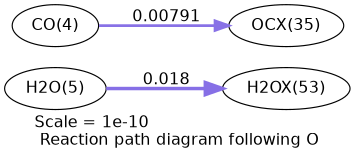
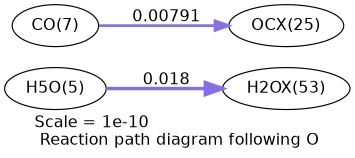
  digraph {
    fontname=Helvetica
    label="Scale = 1e-10\l Reaction path diagram following O"
    rankdir=LR
    node [fontname=Helvetica]
    edge [fontname=Helvetica]
-   n1 [label="H2O(5)"]
+   n1 [label="H5O(5)"]
    n2 [label="H2OX(53)"]
-   n3 [label="CO(4)"]
-   n4 [label="OCX(35)"]
+   n3 [label="CO(7)"]
+   n4 [label="OCX(25)"]
    n1 -> n2 [arrowsize=1.48 color="0.7, 0.518, 0.9" label=" 0.018" penwidth=2.97]
    n3 -> n4 [arrowsize=1.17 color="0.7, 0.508, 0.9" label=" 0.00791" penwidth=2.35]
  }
